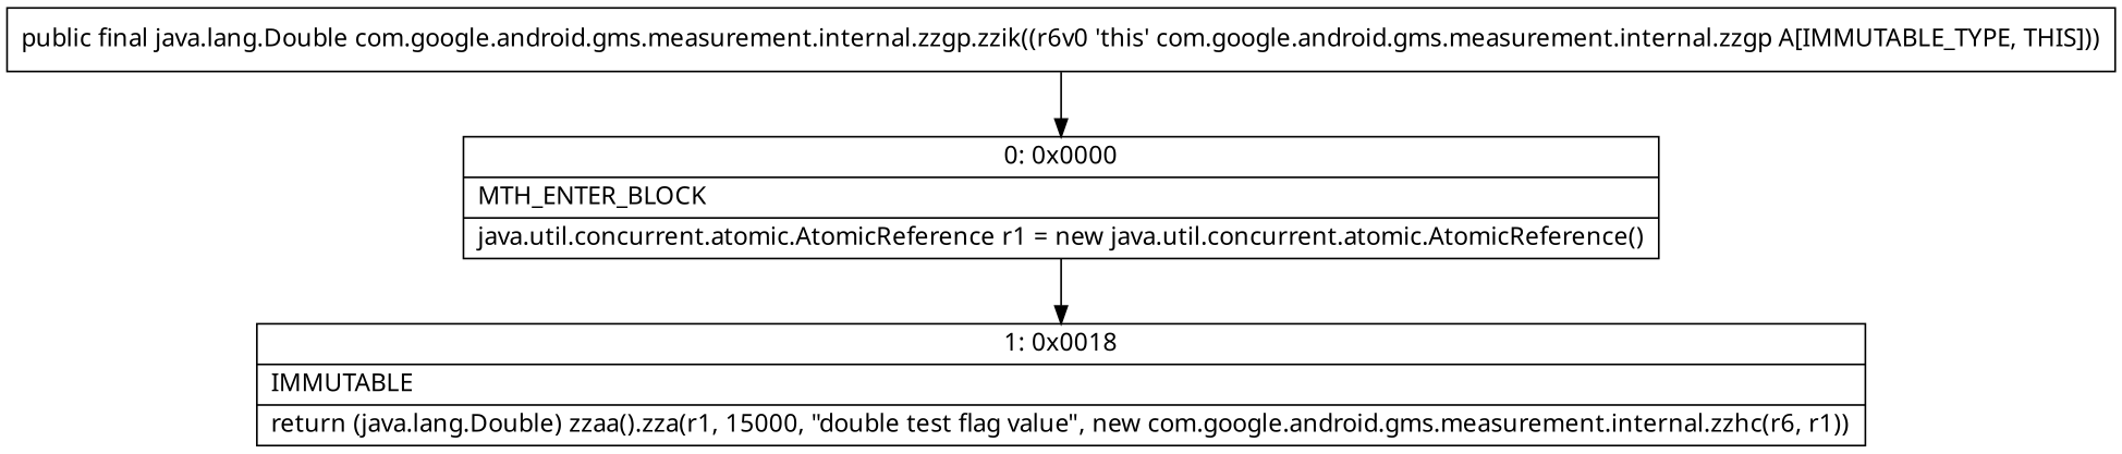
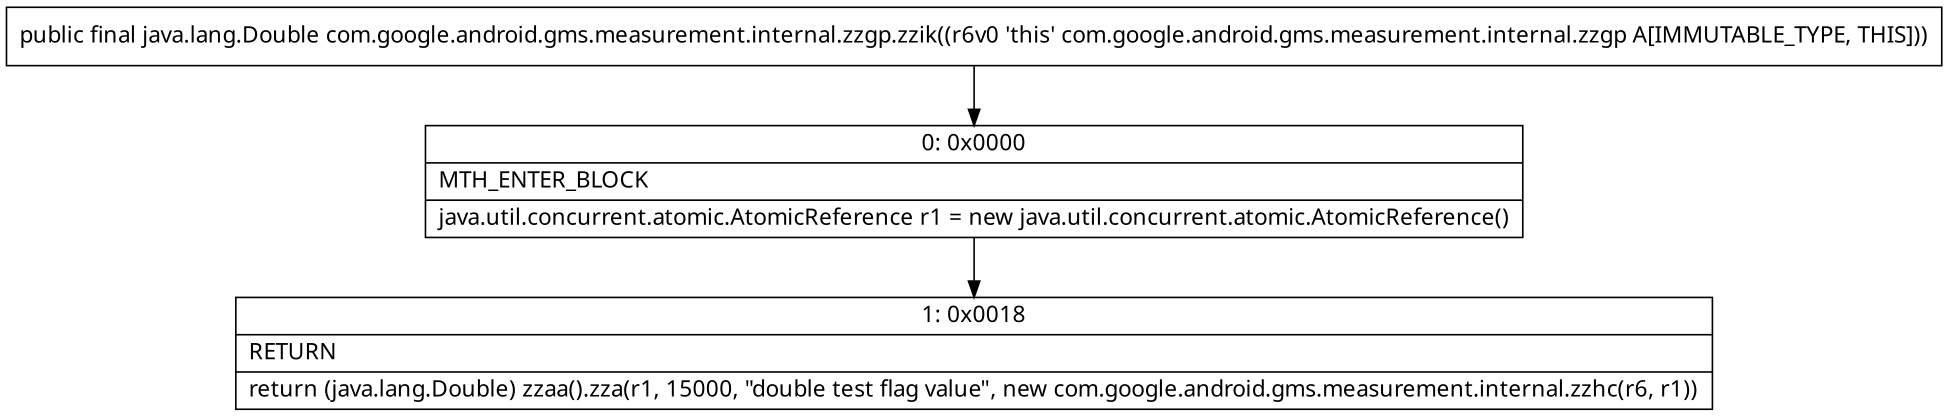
  digraph {
    fontname="Noto Sans"
    node [shape=record fontname="Noto Sans"]
    edge [fontname="Noto Sans"]
    n1 [label="{0\:\ 0x0000|MTH_ENTER_BLOCK\l|java.util.concurrent.atomic.AtomicReference r1 = new java.util.concurrent.atomic.AtomicReference()\l}"]
-   n2 [label="{1\:\ 0x0018|IMMUTABLE\l|return (java.lang.Double) zzaa().zza(r1, 15000, \"double test flag value\", new com.google.android.gms.measurement.internal.zzhc(r6, r1))\l}"]
+   n2 [label="{1\:\ 0x0018|RETURN\l|return (java.lang.Double) zzaa().zza(r1, 15000, \"double test flag value\", new com.google.android.gms.measurement.internal.zzhc(r6, r1))\l}"]
    n3 [label="{public final java.lang.Double com.google.android.gms.measurement.internal.zzgp.zzik((r6v0 'this' com.google.android.gms.measurement.internal.zzgp A[IMMUTABLE_TYPE, THIS])) }"]
    n1 -> n2
    n3 -> n1
  }
